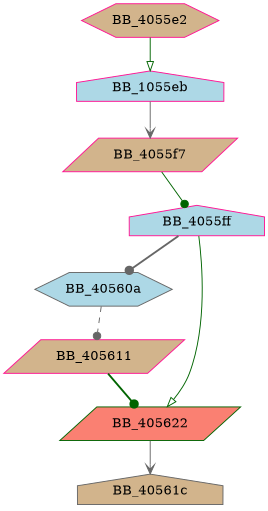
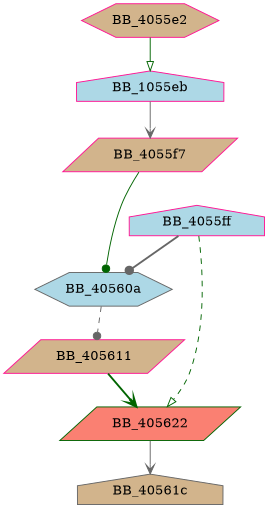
  digraph {
    node [color=deeppink fillcolor=tan shape=house style=filled]
    edge [arrowhead=dot color=darkgreen style=solid]
    BB_4055e2 [shape=hexagon]
    n2 [fillcolor=lightblue label=BB_1055eb]
    BB_4055f7 [shape=parallelogram]
    BB_4055ff [fillcolor=lightblue]
    BB_40560a [color=gray40 fillcolor=lightblue shape=hexagon]
    n6 [color=darkgreen fillcolor=salmon label=BB_405622 shape=parallelogram]
    BB_405611 [shape=parallelogram]
    BB_40561c [color=gray40]
    BB_4055e2 -> n2 [arrowhead=onormal]
    n2 -> BB_4055f7 [arrowhead=vee color=gray40]
-   BB_4055f7 -> BB_4055ff
+   BB_4055f7 -> BB_40560a
    BB_4055ff -> BB_40560a [color=gray40 style=bold]
-   BB_4055ff -> n6 [arrowhead=onormal]
+   BB_4055ff -> n6 [arrowhead=onormal style=dashed]
    BB_40560a -> BB_405611 [color=gray40 style=dashed]
    n6 -> BB_40561c [arrowhead=vee color=gray40]
-   BB_405611 -> n6 [style=bold]
+   BB_405611 -> n6 [arrowhead=vee style=bold]
  }
